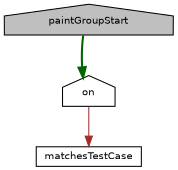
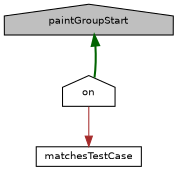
  digraph {
    rankdir=TB
    node [color=black fillcolor=white fontname=Helvetica fontsize=10 shape=house style=filled]
    edge [fontname=Helvetica fontsize=10 labelfontname=Helvetica labelfontsize=10]
    n1 [fillcolor=grey75 fontcolor=black height=0.2 label=paintGroupStart width=0.4]
    n2 [height=0.2 label=on width=0.4]
    n3 [height=0.2 label=matchesTestCase shape=box width=0.4]
-   n1 -> n2 [color=darkgreen style=bold]
+   n2 -> n1 [color=darkgreen style=bold]
    n2 -> n3 [color=brown style=solid]
  }
